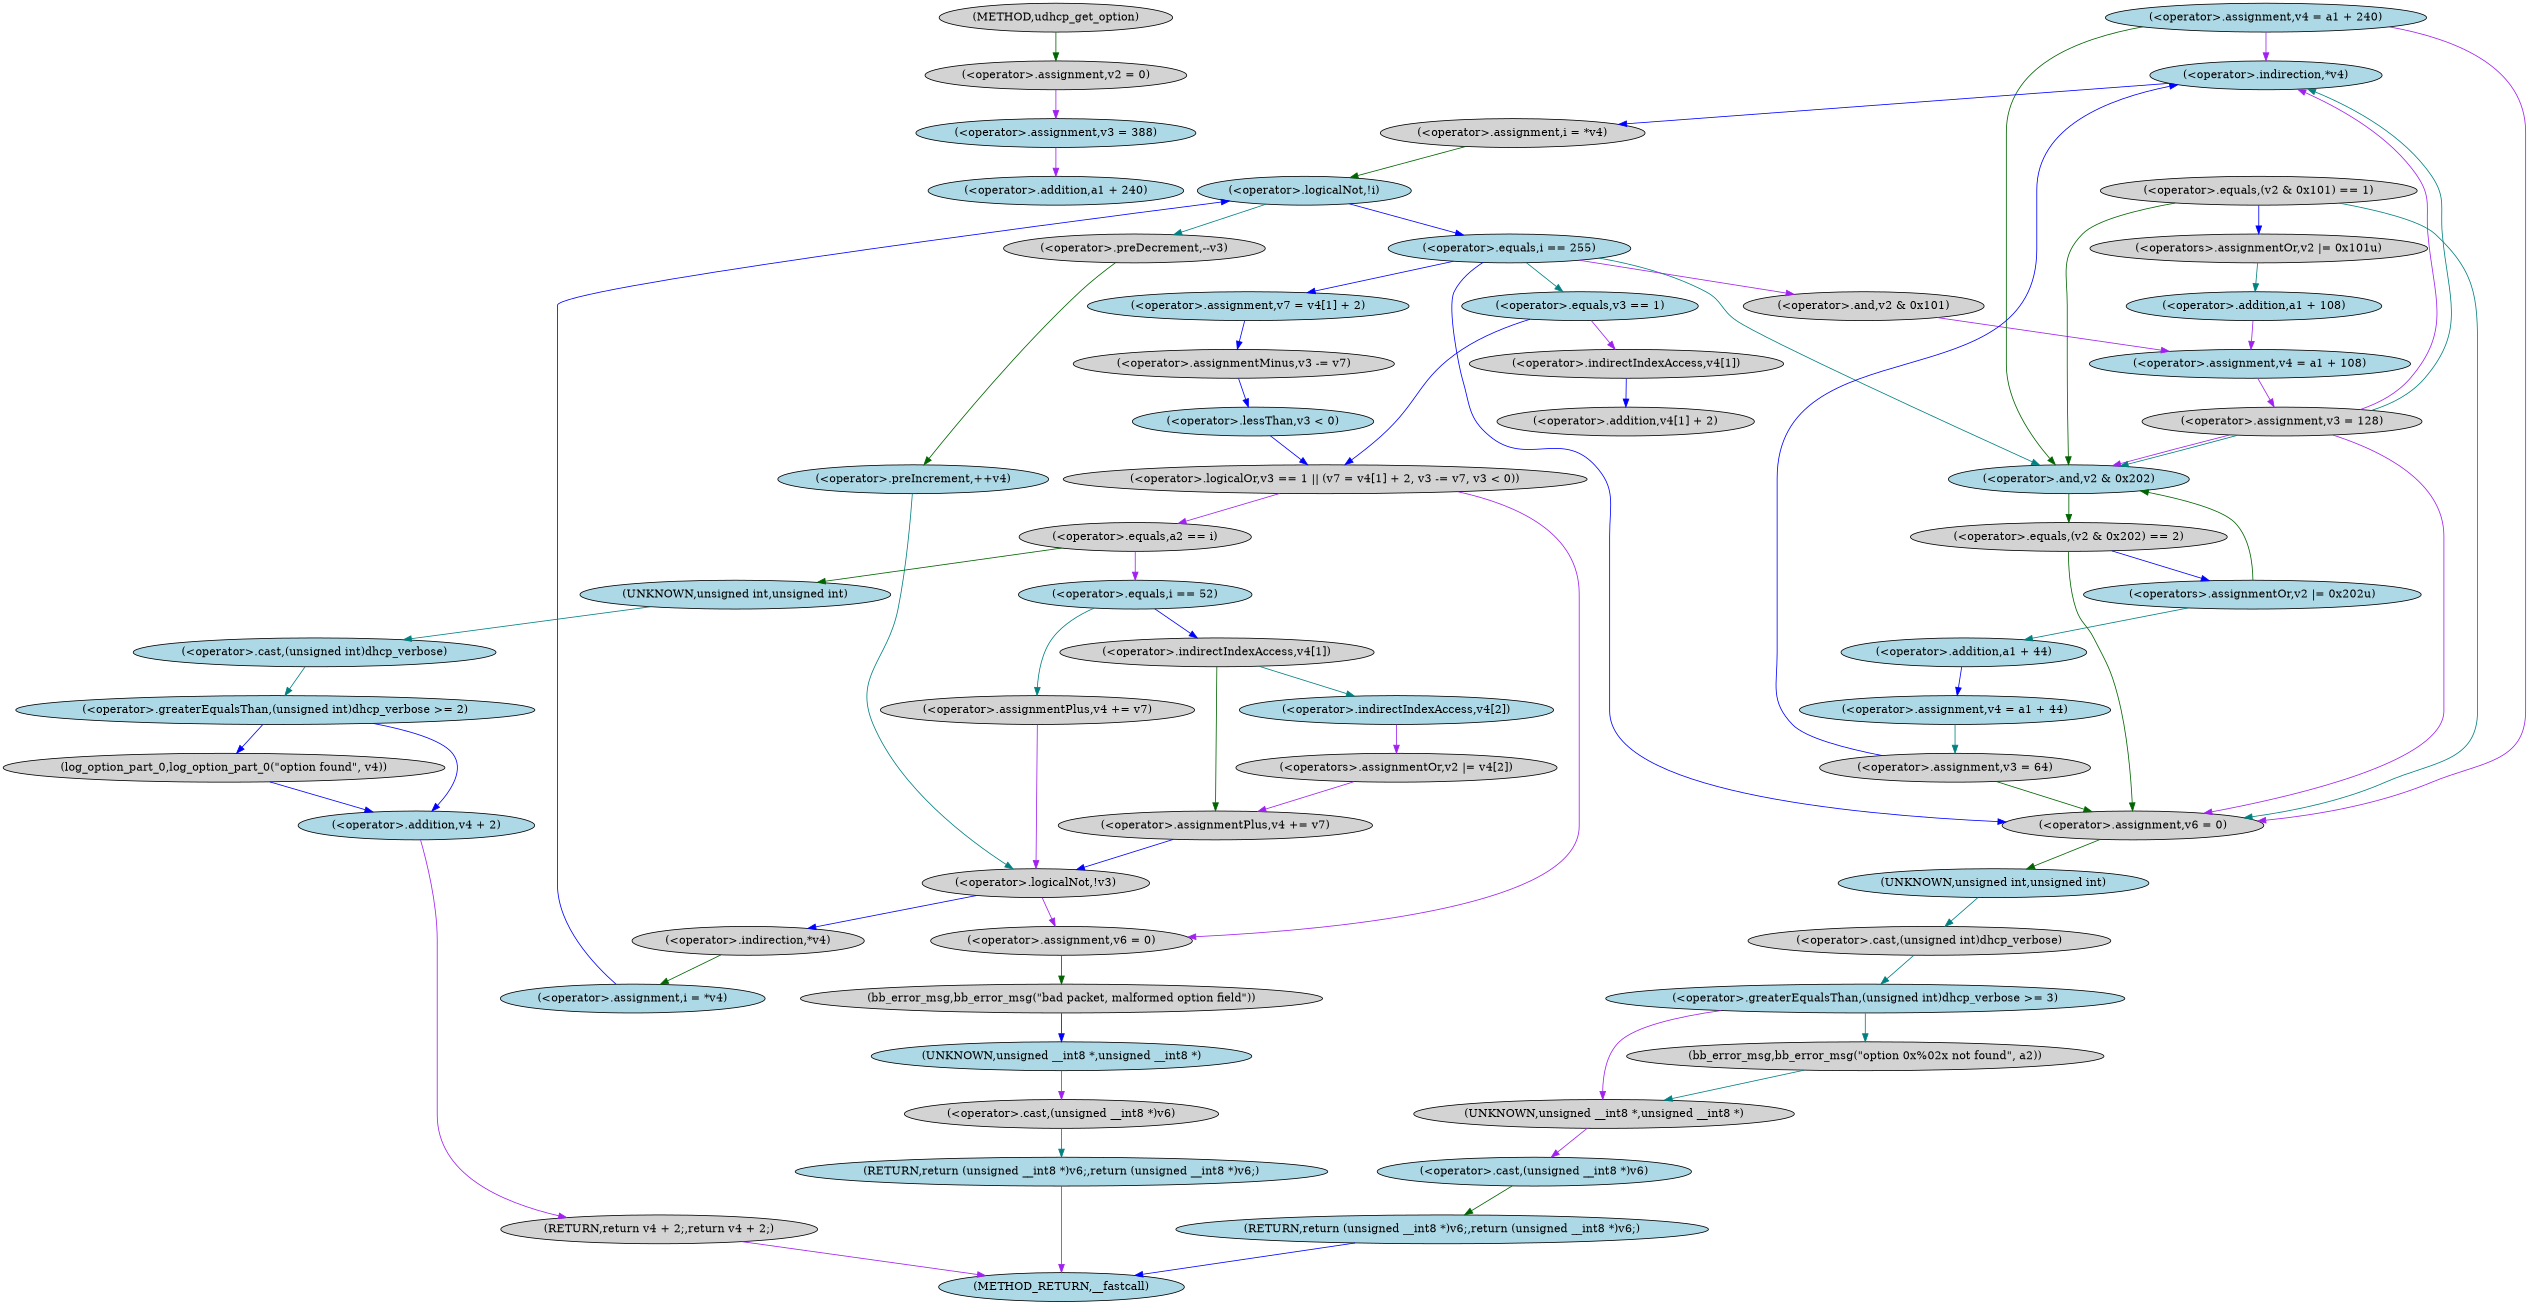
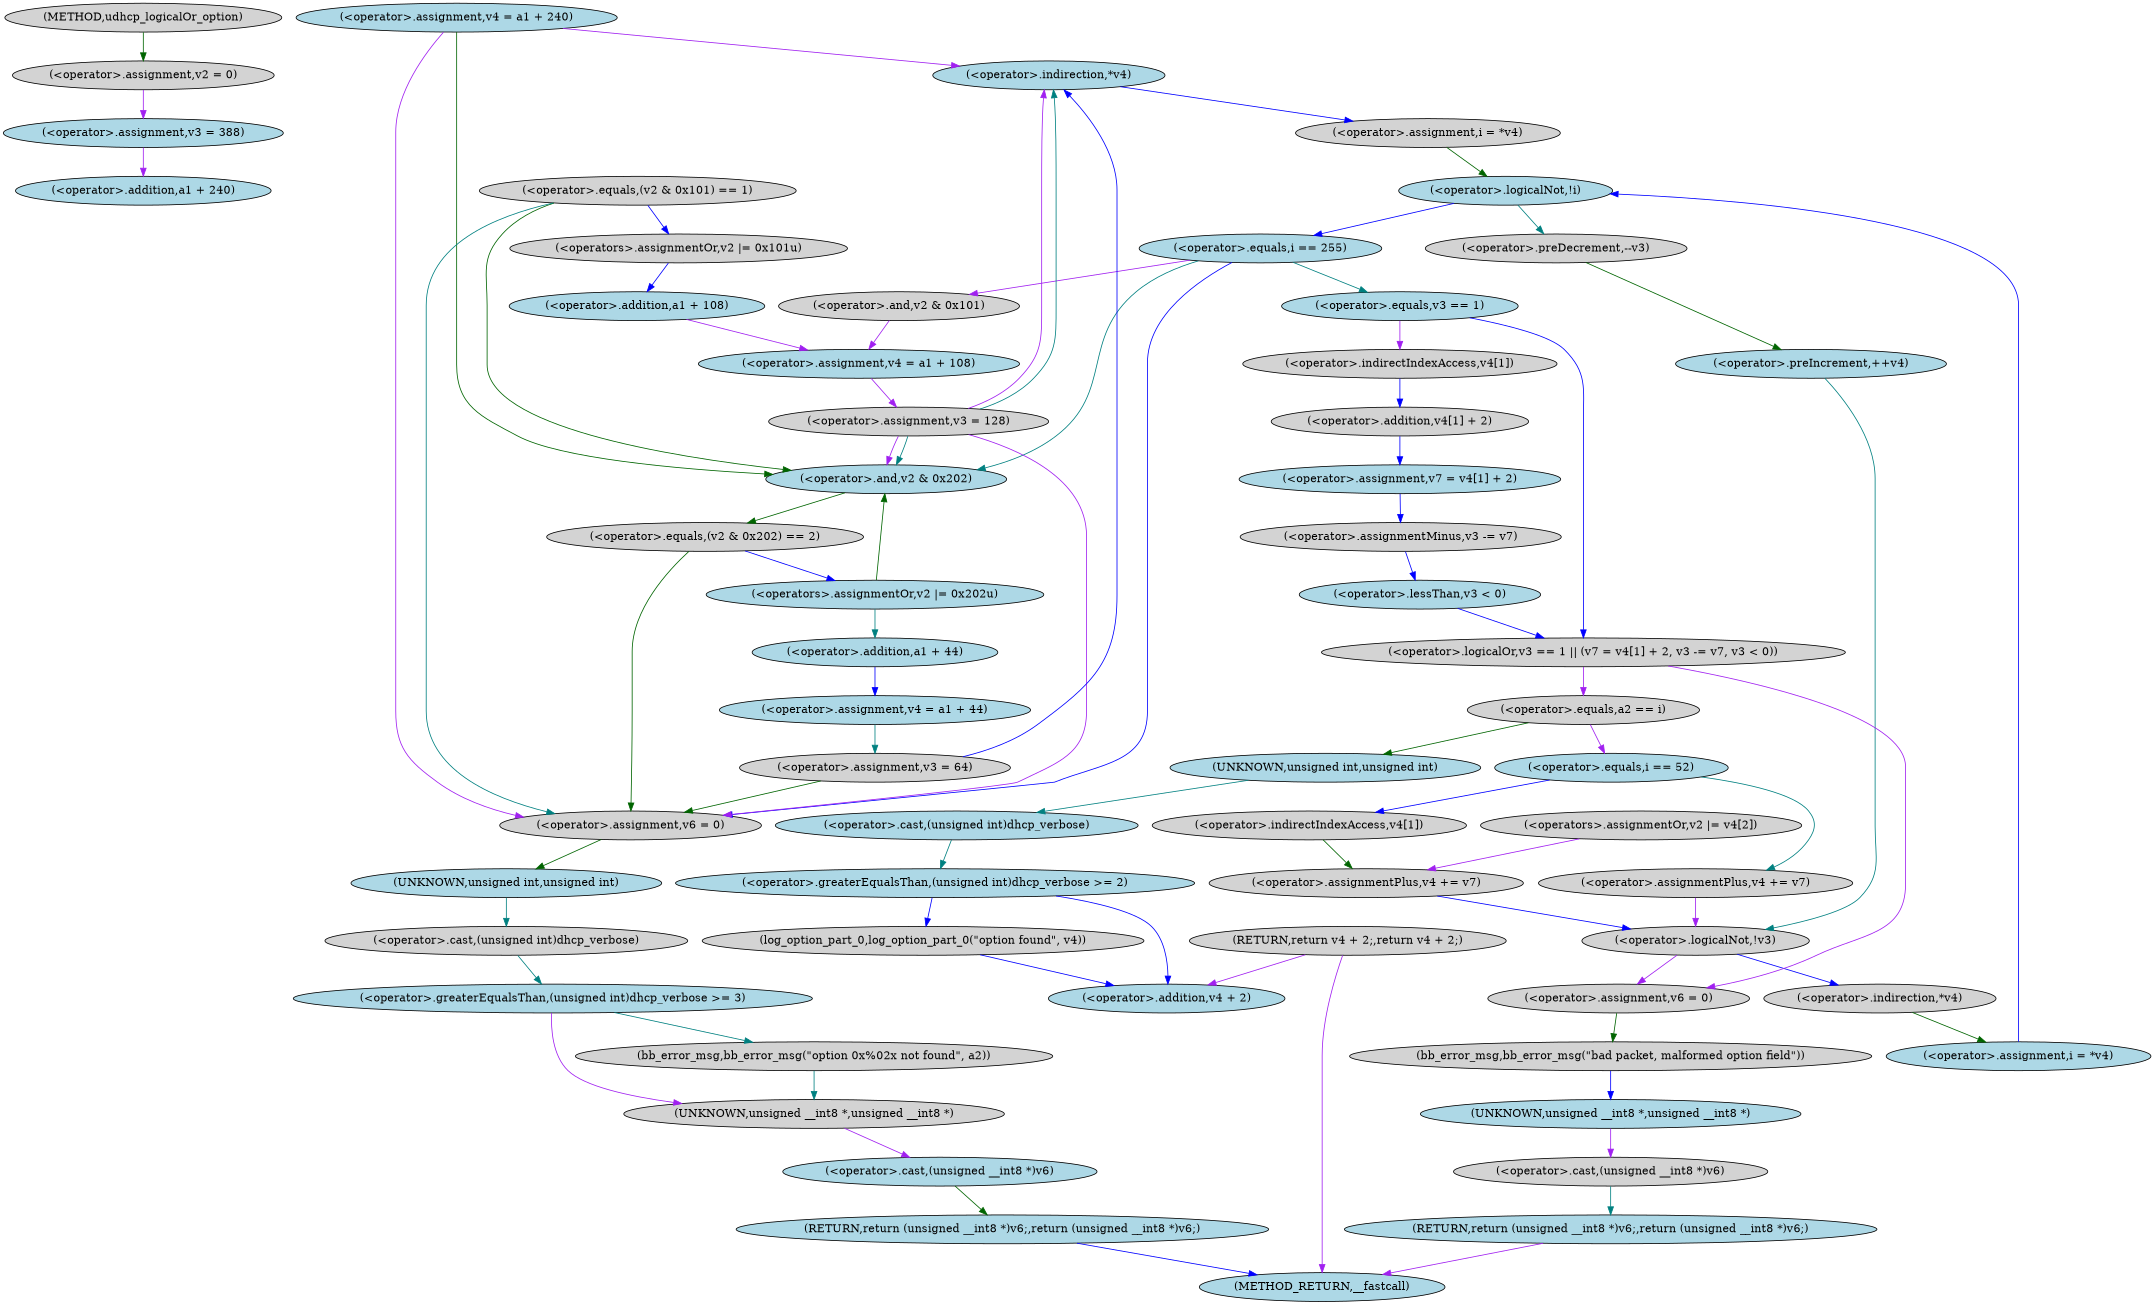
  digraph {
    node [fillcolor=lightgrey style=filled]
    edge [color=purple]
    n1 [label="(<operator>.assignment,v2 = 0)"]
    n2 [fillcolor=lightblue label="(<operator>.assignment,v3 = 388)"]
    n3 [fillcolor=lightblue label="(<operator>.addition,a1 + 240)"]
    n4 [fillcolor=lightblue label="(<operator>.assignment,v4 = a1 + 240)"]
    n5 [fillcolor=lightblue label="(<operator>.indirection,*v4)"]
    n6 [fillcolor=lightblue label="(<operator>.and,v2 & 0x202)"]
    n7 [label="(<operator>.assignment,v6 = 0)"]
    n8 [label="(<operator>.assignment,i = *v4)"]
    n9 [label="(<operator>.equals,(v2 & 0x202) == 2)"]
    n10 [fillcolor=lightblue label="(UNKNOWN,unsigned int,unsigned int)"]
    n11 [fillcolor=lightblue label="(<operator>.logicalNot,!i)"]
    n12 [label="(<operator>.preDecrement,--v3)"]
    n13 [fillcolor=lightblue label="(<operator>.equals,i == 255)"]
    n14 [fillcolor=lightblue label="(<operator>.assignment,i = *v4)"]
    n15 [label="(<operator>.indirection,*v4)"]
    n16 [fillcolor=lightblue label="(<operator>.preIncrement,++v4)"]
    n17 [fillcolor=lightblue label="(<operator>.equals,v3 == 1)"]
    n18 [label="(<operator>.and,v2 & 0x101)"]
    n19 [label="(<operator>.logicalNot,!v3)"]
    n20 [label="(<operator>.assignment,v6 = 0)"]
    n21 [label="(<operator>.logicalOr,v3 == 1 || (v7 = v4[1] + 2, v3 -= v7, v3 < 0))"]
    n22 [label="(<operator>.indirectIndexAccess,v4[1])"]
    n23 [fillcolor=lightblue label="(<operator>.assignment,v4 = a1 + 108)"]
    n24 [label="(<operator>.equals,a2 == i)"]
    n25 [label="(bb_error_msg,bb_error_msg(\"bad packet, malformed option field\"))"]
    n26 [fillcolor=lightblue label="(UNKNOWN,unsigned int,unsigned int)"]
    n27 [fillcolor=lightblue label="(<operator>.equals,i == 52)"]
    n28 [label="(<operator>.addition,v4[1] + 2)"]
    n29 [fillcolor=lightblue label="(<operator>.assignment,v7 = v4[1] + 2)"]
    n30 [label="(<operator>.assignmentMinus,v3 -= v7)"]
    n31 [fillcolor=lightblue label="(<operator>.lessThan,v3 < 0)"]
    n32 [fillcolor=lightblue label="(UNKNOWN,unsigned __int8 *,unsigned __int8 *)"]
    n33 [label="(<operator>.cast,(unsigned __int8 *)v6)"]
    n34 [fillcolor=lightblue label="(RETURN,return (unsigned __int8 *)v6;,return (unsigned __int8 *)v6;)"]
    n35 [fillcolor=lightblue label="(METHOD_RETURN,__fastcall)"]
    n36 [fillcolor=lightblue label="(<operator>.cast,(unsigned int)dhcp_verbose)"]
    n37 [label="(<operator>.indirectIndexAccess,v4[1])"]
    n38 [label="(<operator>.assignmentPlus,v4 += v7)"]
    n39 [fillcolor=lightblue label="(<operator>.greaterEqualsThan,(unsigned int)dhcp_verbose >= 2)"]
    n40 [label="(log_option_part_0,log_option_part_0(\"option found\", v4))"]
    n41 [fillcolor=lightblue label="(<operator>.addition,v4 + 2)"]
    n42 [label="(RETURN,return v4 + 2;,return v4 + 2;)"]
-   n43 [fillcolor=lightblue label="(<operator>.indirectIndexAccess,v4[2])"]
    n44 [label="(<operator>.assignmentPlus,v4 += v7)"]
    n45 [label="(<operators>.assignmentOr,v2 |= v4[2])"]
    n46 [label="(<operator>.equals,(v2 & 0x101) == 1)"]
    n47 [label="(<operators>.assignmentOr,v2 |= 0x101u)"]
    n48 [fillcolor=lightblue label="(<operator>.addition,a1 + 108)"]
    n49 [label="(<operator>.assignment,v3 = 128)"]
    n50 [fillcolor=lightblue label="(<operators>.assignmentOr,v2 |= 0x202u)"]
    n51 [fillcolor=lightblue label="(<operator>.addition,a1 + 44)"]
    n52 [fillcolor=lightblue label="(<operator>.assignment,v4 = a1 + 44)"]
    n53 [label="(<operator>.assignment,v3 = 64)"]
    n54 [label="(<operator>.cast,(unsigned int)dhcp_verbose)"]
    n55 [fillcolor=lightblue label="(<operator>.greaterEqualsThan,(unsigned int)dhcp_verbose >= 3)"]
    n56 [label="(bb_error_msg,bb_error_msg(\"option 0x%02x not found\", a2))"]
    n57 [label="(UNKNOWN,unsigned __int8 *,unsigned __int8 *)"]
    n58 [fillcolor=lightblue label="(<operator>.cast,(unsigned __int8 *)v6)"]
    n59 [fillcolor=lightblue label="(RETURN,return (unsigned __int8 *)v6;,return (unsigned __int8 *)v6;)"]
-   n60 [label="(METHOD,udhcp_get_option)"]
+   n60 [label="(METHOD,udhcp_logicalOr_option)"]
    n1 -> n2
    n2 -> n3
    n4 -> n5
    n4 -> n6 [color=darkgreen]
    n4 -> n7
    n5 -> n8 [color=blue]
    n6 -> n9 [color=darkgreen]
    n7 -> n10 [color=darkgreen]
    n8 -> n11 [color=darkgreen]
    n9 -> n7 [color=darkgreen]
    n9 -> n50 [color=blue]
    n10 -> n54 [color=teal]
    n11 -> n12 [color=teal]
    n11 -> n13 [color=blue]
    n12 -> n16 [color=darkgreen]
    n13 -> n6 [color=teal]
    n13 -> n7 [color=blue]
    n13 -> n17 [color=teal]
    n13 -> n18
    n14 -> n11 [color=blue]
    n15 -> n14 [color=darkgreen]
    n16 -> n19 [color=teal]
    n17 -> n21 [color=blue]
    n17 -> n22
    n18 -> n23
    n19 -> n15 [color=blue]
    n19 -> n20
    n20 -> n25 [color=darkgreen]
    n21 -> n20
    n21 -> n24
    n22 -> n28 [color=blue]
    n23 -> n49
    n24 -> n26 [color=darkgreen]
    n24 -> n27
    n25 -> n32 [color=blue]
    n26 -> n36 [color=teal]
    n27 -> n37 [color=blue]
    n27 -> n38 [color=teal]
-   n13 -> n29 [color=blue]
+   n28 -> n29 [color=blue]
    n29 -> n30 [color=blue]
    n30 -> n31 [color=blue]
    n31 -> n21 [color=blue]
    n32 -> n33
    n33 -> n34 [color=teal]
    n34 -> n35
    n36 -> n39 [color=teal]
-   n37 -> n43 [color=teal]
    n37 -> n44 [color=darkgreen]
    n38 -> n19
    n39 -> n40 [color=blue]
    n39 -> n41 [color=blue]
    n40 -> n41 [color=blue]
-   n41 -> n42
+   n42 -> n41
    n42 -> n35
-   n43 -> n45
    n44 -> n19 [color=blue]
    n45 -> n44
    n46 -> n6 [color=darkgreen]
    n46 -> n7 [color=teal]
    n46 -> n47 [color=blue]
-   n47 -> n48 [color=teal]
+   n47 -> n48 [color=blue]
    n48 -> n23
    n49 -> n5
    n49 -> n5 [color=teal]
    n49 -> n6
    n49 -> n6 [color=teal]
    n49 -> n7
    n50 -> n6 [color=darkgreen]
    n50 -> n51 [color=teal]
    n51 -> n52 [color=blue]
    n52 -> n53 [color=teal]
    n53 -> n5 [color=blue]
    n53 -> n7 [color=darkgreen]
    n54 -> n55 [color=teal]
    n55 -> n56 [color=teal]
    n55 -> n57
    n56 -> n57 [color=teal]
    n57 -> n58
    n58 -> n59 [color=darkgreen]
    n59 -> n35 [color=blue]
    n60 -> n1 [color=darkgreen]
  }
